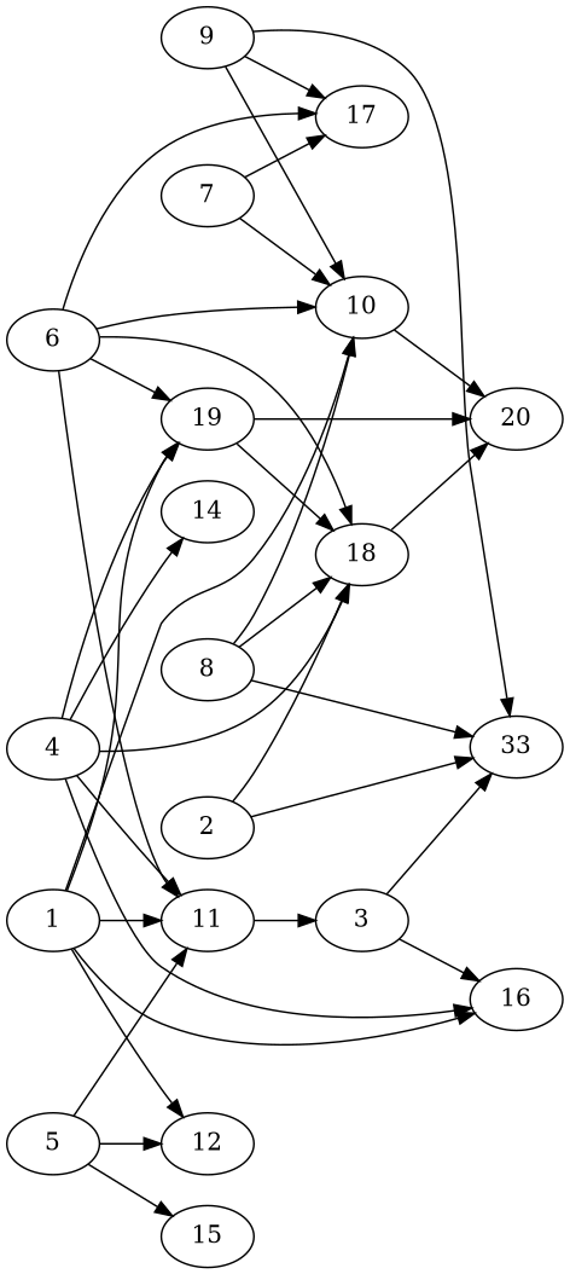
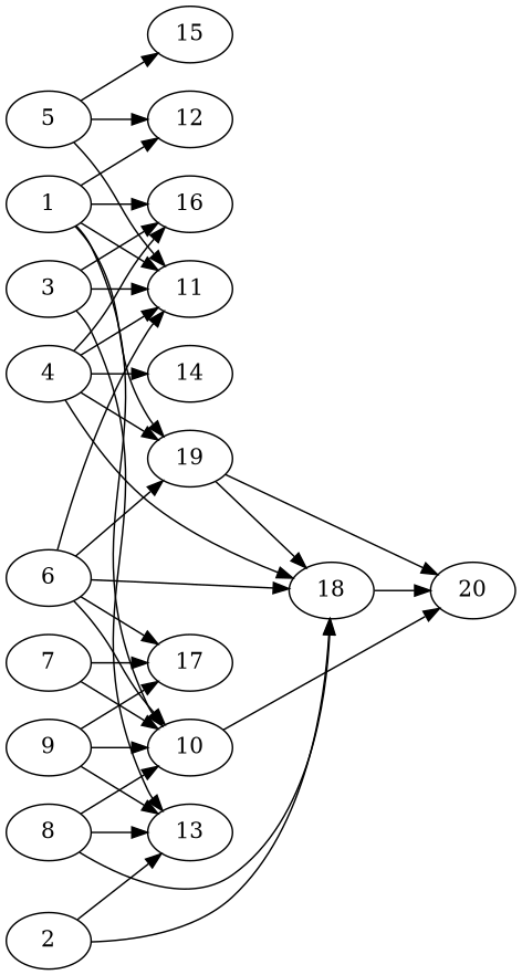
  digraph {
    fontname="DejaVu Serif"
    rankdir=LR
    node [alpha=0.02 fontname="DejaVu Serif"]
    edge [fontname="DejaVu Serif"]
    1 [alpha=0.07 expect_size=15887360]
    10 [alpha=0.09 expect_size=25319424]
    11 [expect_size=49141760]
    12 [expect_size=18131968]
    16 [alpha=0.04 expect_size=36449280]
    19 [alpha=0.14 expect_size=44678144]
    20 [expect_size=27008000]
    18 [alpha=0.20 expect_size=18711552]
    2 [alpha=0.10 expect_size=20306944]
-   13 [alpha=0.13 expect_size=42797056 label=33]
+   13 [alpha=0.13 expect_size=42797056]
    3 [alpha=0.08 expect_size=19284992]
    4 [alpha=0.13 expect_size=35276800]
    14 [alpha=0.18 expect_size=14995456]
    5 [alpha=0.16 expect_size=41117696]
    15 [alpha=0.06 expect_size=45403136]
    6 [alpha=0.00 expect_size=37362688]
    17 [alpha=0.04 expect_size=37598208]
    7 [alpha=0.12 expect_size=34827264]
    8 [alpha=0.11 expect_size=49532928]
    9 [alpha=0.13 expect_size=31072256]
    1 -> 10
    1 -> 11
    1 -> 12
    1 -> 16
    1 -> 19
    10 -> 20
    19 -> 20
    19 -> 18
    18 -> 20
    2 -> 18
    2 -> 13
-   11 -> 3
+   3 -> 11
    3 -> 16
    3 -> 13
    4 -> 11
    4 -> 16
    4 -> 19
    4 -> 18
    4 -> 14
    5 -> 11
    5 -> 12
    5 -> 15
    6 -> 10
    6 -> 11
    6 -> 19
    6 -> 18
    6 -> 17
    7 -> 10
    7 -> 17
    8 -> 10
    8 -> 18
    8 -> 13
    9 -> 10
    9 -> 13
    9 -> 17
  }
